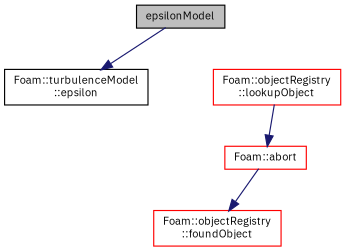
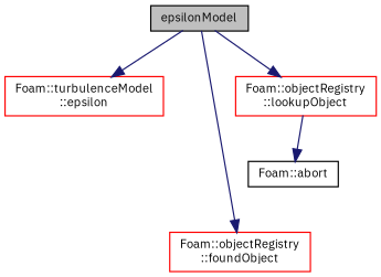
  digraph {
    fontname="IBM Plex Sans"
    rankdir=TB
    node [color=red fontname="IBM Plex Sans" fontsize=10 shape=record]
    edge [color=midnightblue fontname="IBM Plex Sans" fontsize=10 labelfontname=Helvetica labelfontsize=10 style=solid]
    n1 [color=black fillcolor=grey75 fontcolor=black height=0.2 label=epsilonModel style=filled width=0.4]
-   n2 [color=black height=0.2 label="Foam::turbulenceModel\l::epsilon" width=0.4]
+   n2 [height=0.2 label="Foam::turbulenceModel\l::epsilon" width=0.4]
    n3 [height=0.2 label="Foam::objectRegistry\l::foundObject" width=0.4]
    n4 [height=0.2 label="Foam::objectRegistry\l::lookupObject" width=0.4]
-   n5 [height=0.2 label="Foam::abort" width=0.4]
+   n5 [color=black height=0.2 label="Foam::abort" width=0.4]
    n1 -> n2
-   n5 -> n3
+   n1 -> n3
+   n1 -> n4
    n4 -> n5
  }
